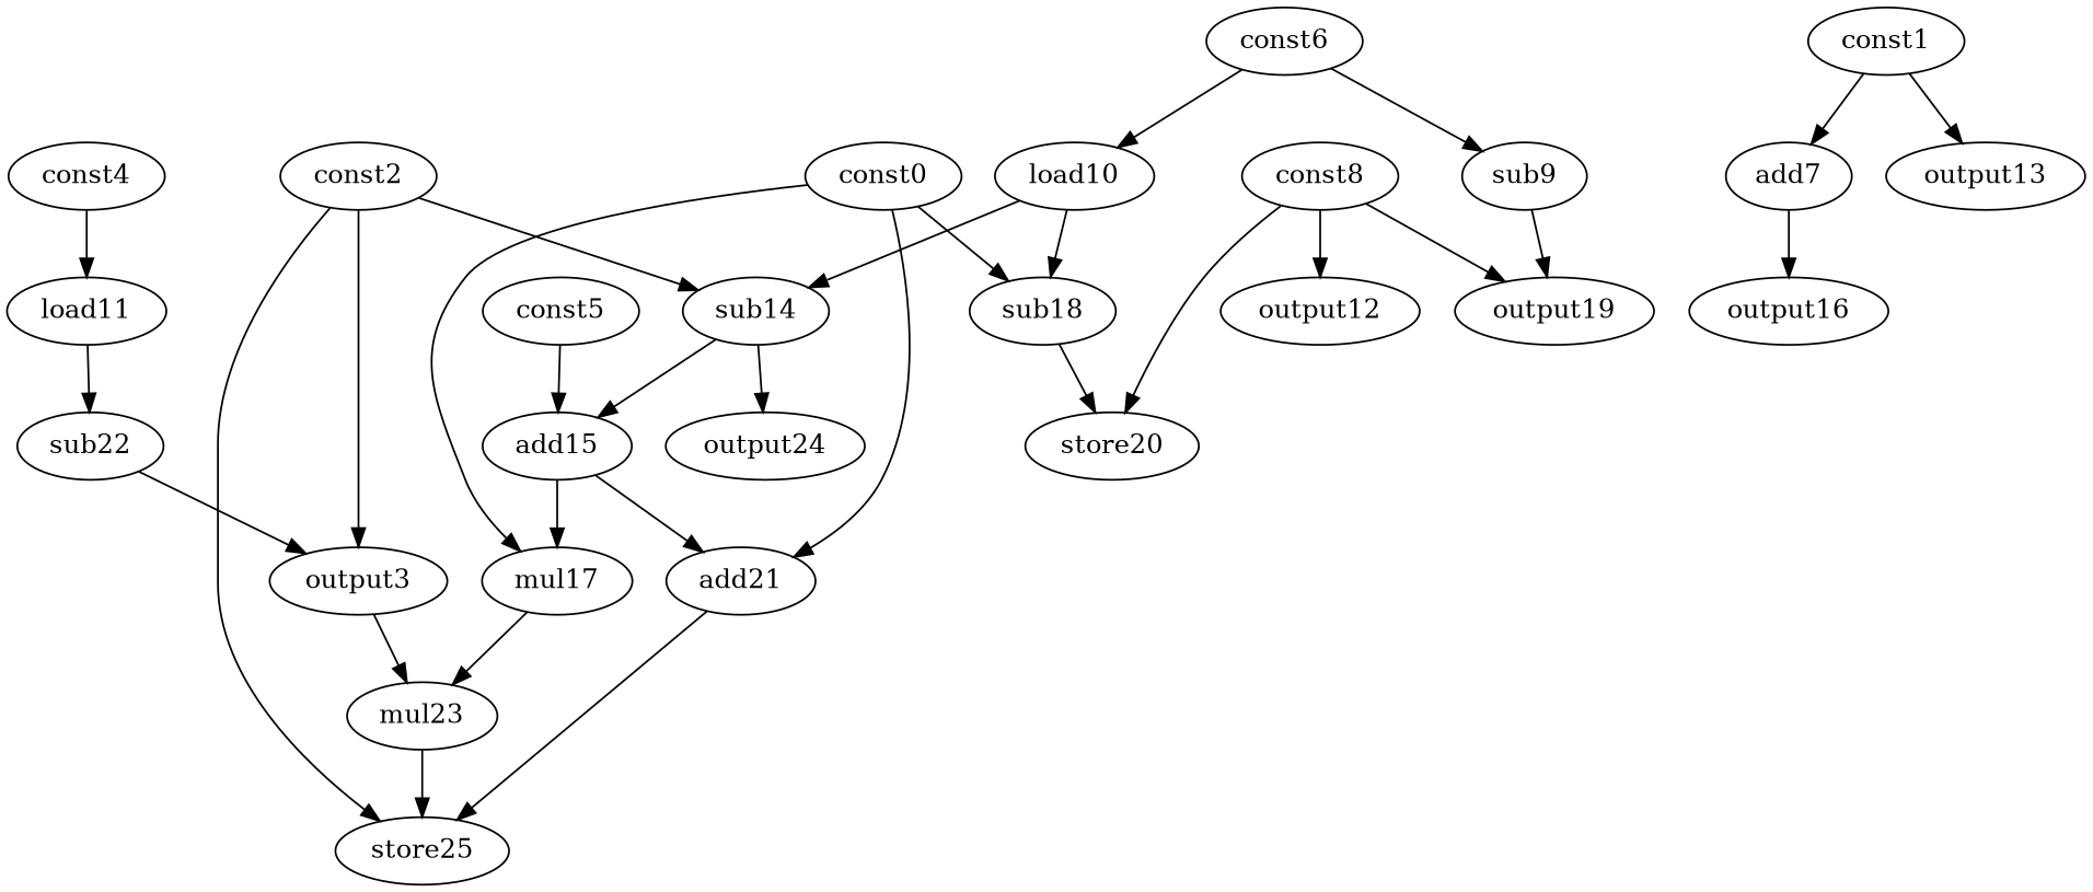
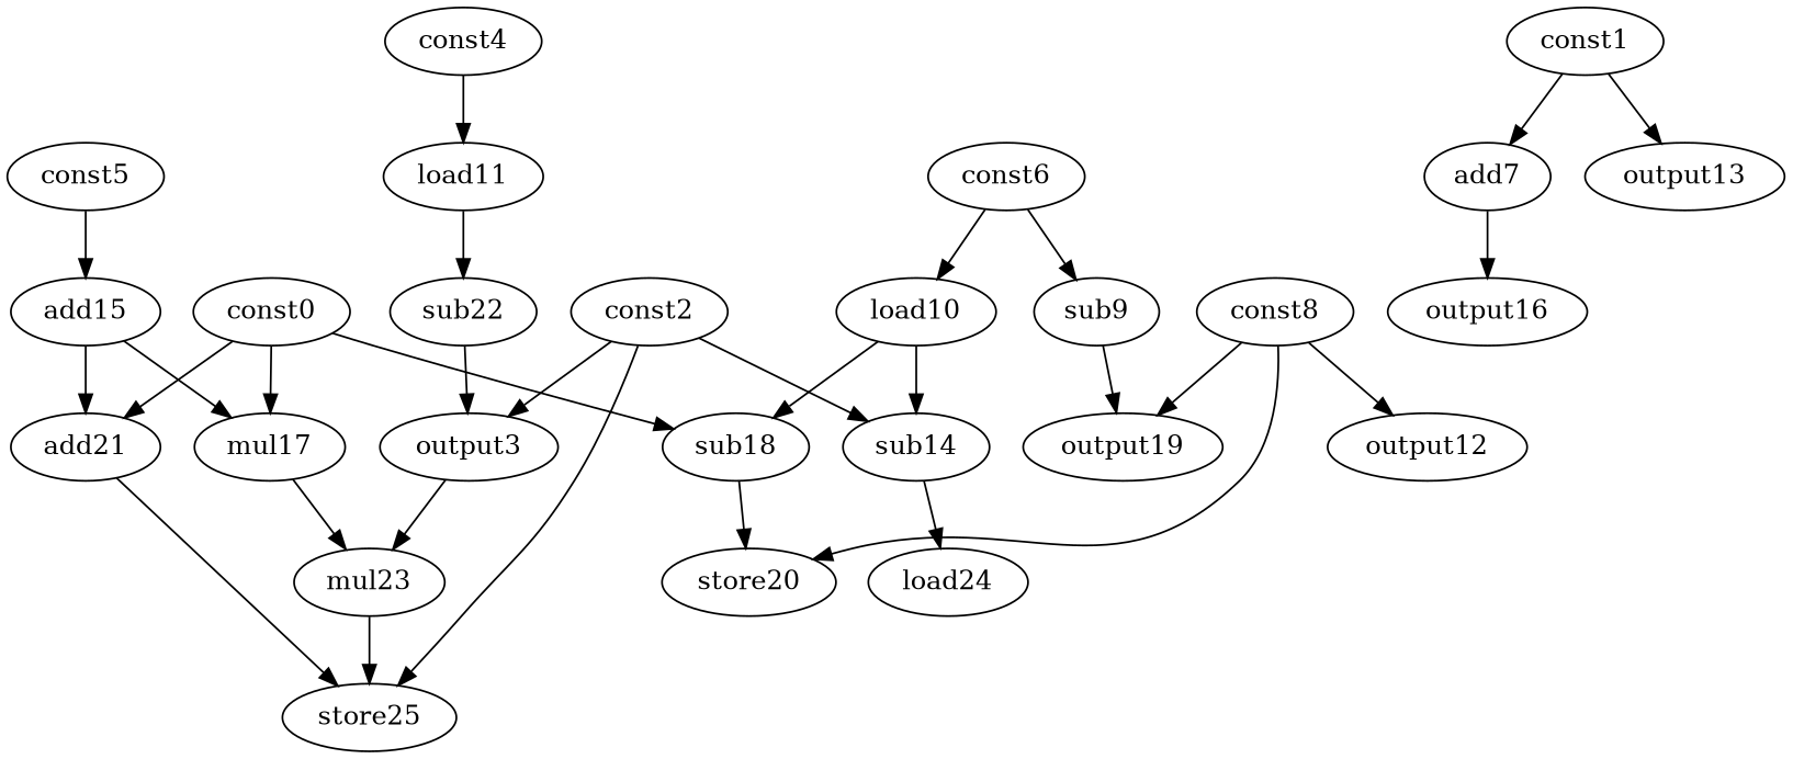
  digraph {
    node [opcode=const]
    edge [operand=0]
    mul17 [opcode=mul]
    const0
    sub18 [opcode=sub]
    add21 [opcode=add]
    mul23 [opcode=mul]
    store20 [opcode=store]
    store25 [opcode=store]
    add7 [opcode=add]
    const1
    output13 [opcode=output]
    output16 [opcode=output]
    n12 [label=output3 opcode=sub]
    const2
    sub14 [opcode=sub]
    add15 [opcode=add]
-   output24 [opcode=output]
+   output24 [opcode=output label=load24]
    load11 [opcode=load]
    const4
    sub22 [opcode=sub]
    const5
    sub9 [opcode=sub]
    const6
    load10 [opcode=load]
    output19 [opcode=output]
    output12 [opcode=output]
    const8
    mul17 -> mul23
    const0 -> mul17
    const0 -> sub18
    const0 -> add21
    sub18 -> store20 [operand=1]
    add21 -> store25 [operand=1]
    mul23 -> store25 [operand=1]
    add7 -> output16
    const1 -> add7
    const1 -> output13
    n12 -> mul23 [operand=1]
    const2 -> store25
    const2 -> n12
    const2 -> sub14
-   sub14 -> add15 [operand=1]
    sub14 -> output24
    add15 -> mul17 [operand=1]
    add15 -> add21 [operand=1]
    load11 -> sub22
    const4 -> load11
    sub22 -> n12 [operand=1]
    const5 -> add15
    sub9 -> output19
    const6 -> sub9 [operand=1]
    const6 -> load10
    load10 -> sub18 [operand=1]
    load10 -> sub14 [operand=1]
    const8 -> store20
    const8 -> output19
    const8 -> output12
  }
